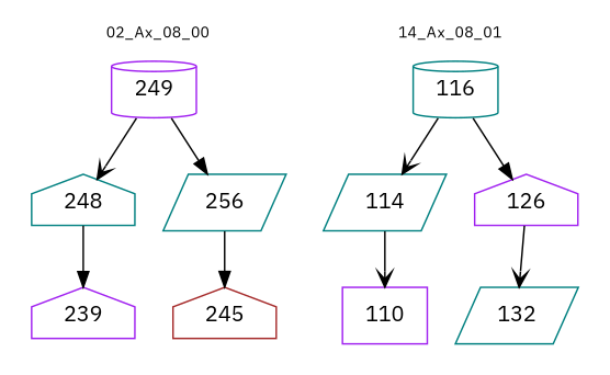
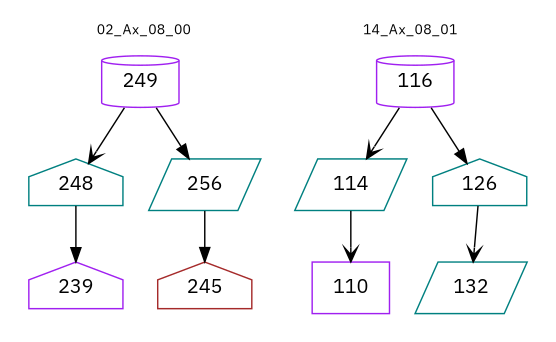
  digraph {
    fontname="IBM Plex Sans"
    node [color=teal fontname="IBM Plex Sans" shape=house]
    edge [arrowhead=vee color=black fontname="IBM Plex Sans"]
    n1 [color=purple label=249 shape=cylinder]
    n2 [label=248]
    n3 [label=256 shape=parallelogram]
    n4 [color=purple label=239]
    n5 [color=brown label=245]
-   n6 [label=116 shape=cylinder]
+   n6 [color=purple label=116 shape=cylinder]
    n7 [label=114 shape=parallelogram]
-   n8 [color=purple label=126]
+   n8 [label=126]
    n9 [color=purple label=110 shape=box]
    n10 [label=132 shape=parallelogram]
    subgraph cluster_1 {
      color=white
      fontsize=10
      label="02_Ax_08_00"
      n1
      n2
      n3
      n4
      n5
    }
    subgraph cluster_2 {
      color=white
      fontsize=10
      label="14_Ax_08_01"
      n6
      n7
      n8
      n9
      n10
    }
    n1 -> n2
    n1 -> n3 [arrowhead=normal]
    n2 -> n4 [arrowhead=normal]
    n3 -> n5 [arrowhead=normal]
    n6 -> n7
    n6 -> n8 [arrowhead=normal]
    n7 -> n9
    n8 -> n10
  }
